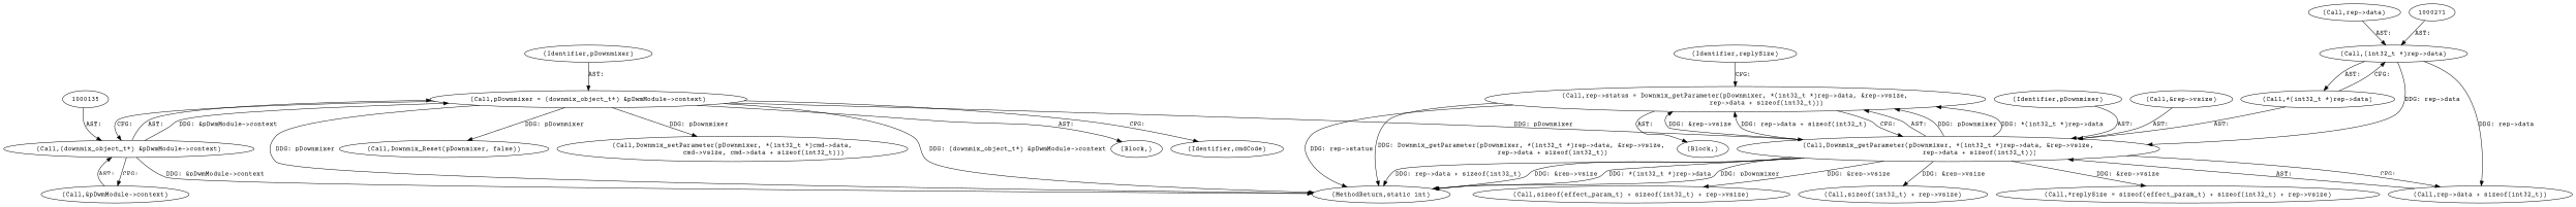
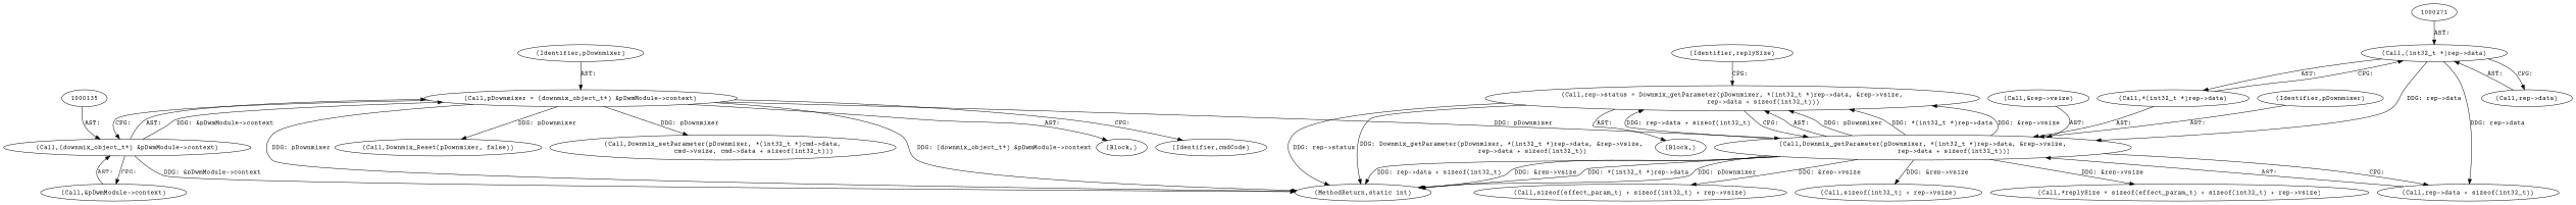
  digraph {
    fontname="Courier Prime"
    node [fontname="Courier Prime"]
    edge [fontname="Courier Prime"]
    n1 [label="(Call,rep->status = Downmix_getParameter(pDownmixer, *(int32_t *)rep->data, &rep->vsize,\n                rep->data + sizeof(int32_t)))"]
    n2 [label="(Call,Downmix_getParameter(pDownmixer, *(int32_t *)rep->data, &rep->vsize,\n                rep->data + sizeof(int32_t)))"]
    n3 [label="(MethodReturn,static int)"]
    n4 [label="(Block,)"]
    n5 [label="(Call,sizeof(effect_param_t) + sizeof(int32_t) + rep->vsize)"]
    n6 [label="(Call,sizeof(int32_t) + rep->vsize)"]
    n7 [label="(Call,*replySize = sizeof(effect_param_t) + sizeof(int32_t) + rep->vsize)"]
    n8 [label="(Call,rep->data + sizeof(int32_t))"]
    n9 [label="(Call,pDownmixer = (downmix_object_t*) &pDwmModule->context)"]
    n10 [label="(Call,(downmix_object_t*) &pDwmModule->context)"]
    n11 [label="(Call,Downmix_Reset(pDownmixer, false))"]
    n12 [label="(Call,Downmix_setParameter(pDownmixer, *(int32_t *)cmd->data,\n                cmd->vsize, cmd->data + sizeof(int32_t)))"]
    n13 [label="(Block,)"]
    n14 [label="(Identifier,cmdCode)"]
    n15 [label="(Call,&pDwmModule->context)"]
    n16 [label="(Call,(int32_t *)rep->data)"]
    n17 [label="(Call,*(int32_t *)rep->data)"]
    n18 [label="(Call,rep->data)"]
    n19 [label="(Identifier,pDownmixer)"]
    n20 [label="(Identifier,replySize)"]
    n21 [label="(Identifier,pDownmixer)"]
    n22 [label="(Call,&rep->vsize)"]
    1000135
    1000271
    n1 -> n2 [label="CFG: "]
    n1 -> n3 [label="DDG: Downmix_getParameter(pDownmixer, *(int32_t *)rep->data, &rep->vsize,\n                rep->data + sizeof(int32_t))"]
    n1 -> n3 [label="DDG: rep->status"]
    n1 -> n4 [label="AST: "]
    n2 -> n1 [label="AST: "]
    n2 -> n1 [label="DDG: pDownmixer"]
    n2 -> n1 [label="DDG: *(int32_t *)rep->data"]
    n2 -> n1 [label="DDG: &rep->vsize"]
    n2 -> n1 [label="DDG: rep->data + sizeof(int32_t)"]
    n2 -> n3 [label="DDG: &rep->vsize"]
    n2 -> n3 [label="DDG: *(int32_t *)rep->data"]
    n2 -> n3 [label="DDG: pDownmixer"]
    n2 -> n3 [label="DDG: rep->data + sizeof(int32_t)"]
    n2 -> n5 [label="DDG: &rep->vsize"]
    n2 -> n6 [label="DDG: &rep->vsize"]
    n2 -> n7 [label="DDG: &rep->vsize"]
    n2 -> n8 [label="CFG: "]
    n8 -> n2 [label="AST: "]
    n9 -> n2 [label="DDG: pDownmixer"]
    n9 -> n3 [label="DDG: (downmix_object_t*) &pDwmModule->context"]
    n9 -> n3 [label="DDG: pDownmixer"]
    n9 -> n10 [label="CFG: "]
    n9 -> n11 [label="DDG: pDownmixer"]
    n9 -> n12 [label="DDG: pDownmixer"]
    n9 -> n13 [label="AST: "]
    n9 -> n14 [label="CFG: "]
    n10 -> n3 [label="DDG: &pDwmModule->context"]
    n10 -> n9 [label="AST: "]
    n10 -> n9 [label="DDG: &pDwmModule->context"]
    n10 -> n15 [label="CFG: "]
    n15 -> n10 [label="AST: "]
    n16 -> n2 [label="DDG: rep->data"]
    n16 -> n8 [label="DDG: rep->data"]
    n16 -> n17 [label="AST: "]
+   n16 -> n18 [label="CFG: "]
    n17 -> n2 [label="AST: "]
    n17 -> n16 [label="CFG: "]
    n18 -> n16 [label="AST: "]
    n19 -> n9 [label="AST: "]
    n20 -> n1 [label="CFG: "]
    n21 -> n2 [label="AST: "]
    n22 -> n2 [label="AST: "]
    1000135 -> n10 [label="AST: "]
    1000271 -> n16 [label="AST: "]
  }
